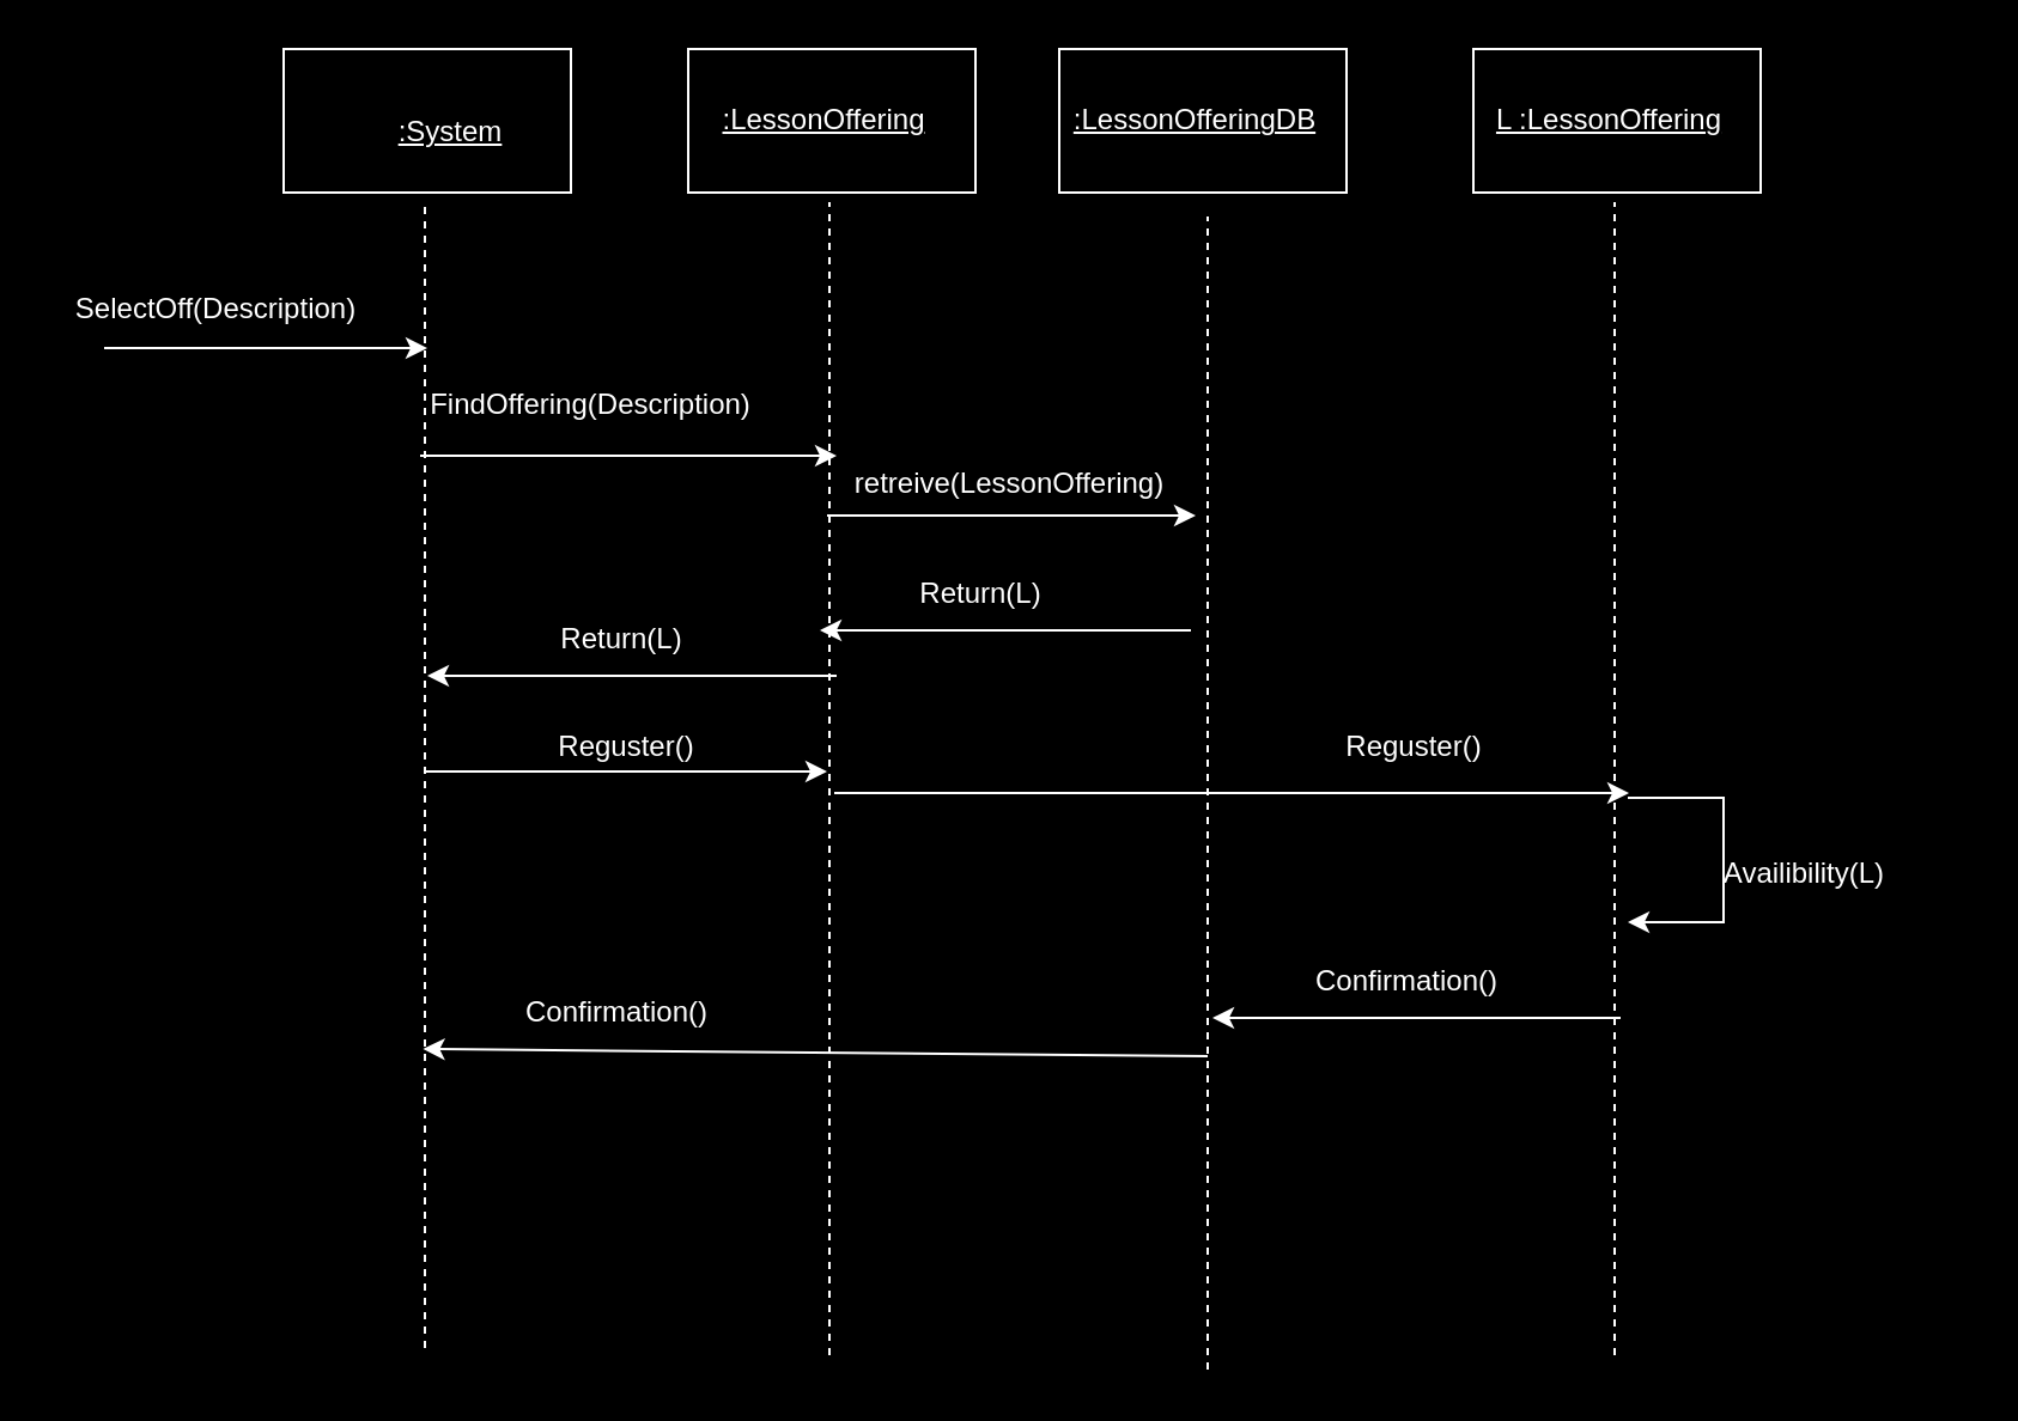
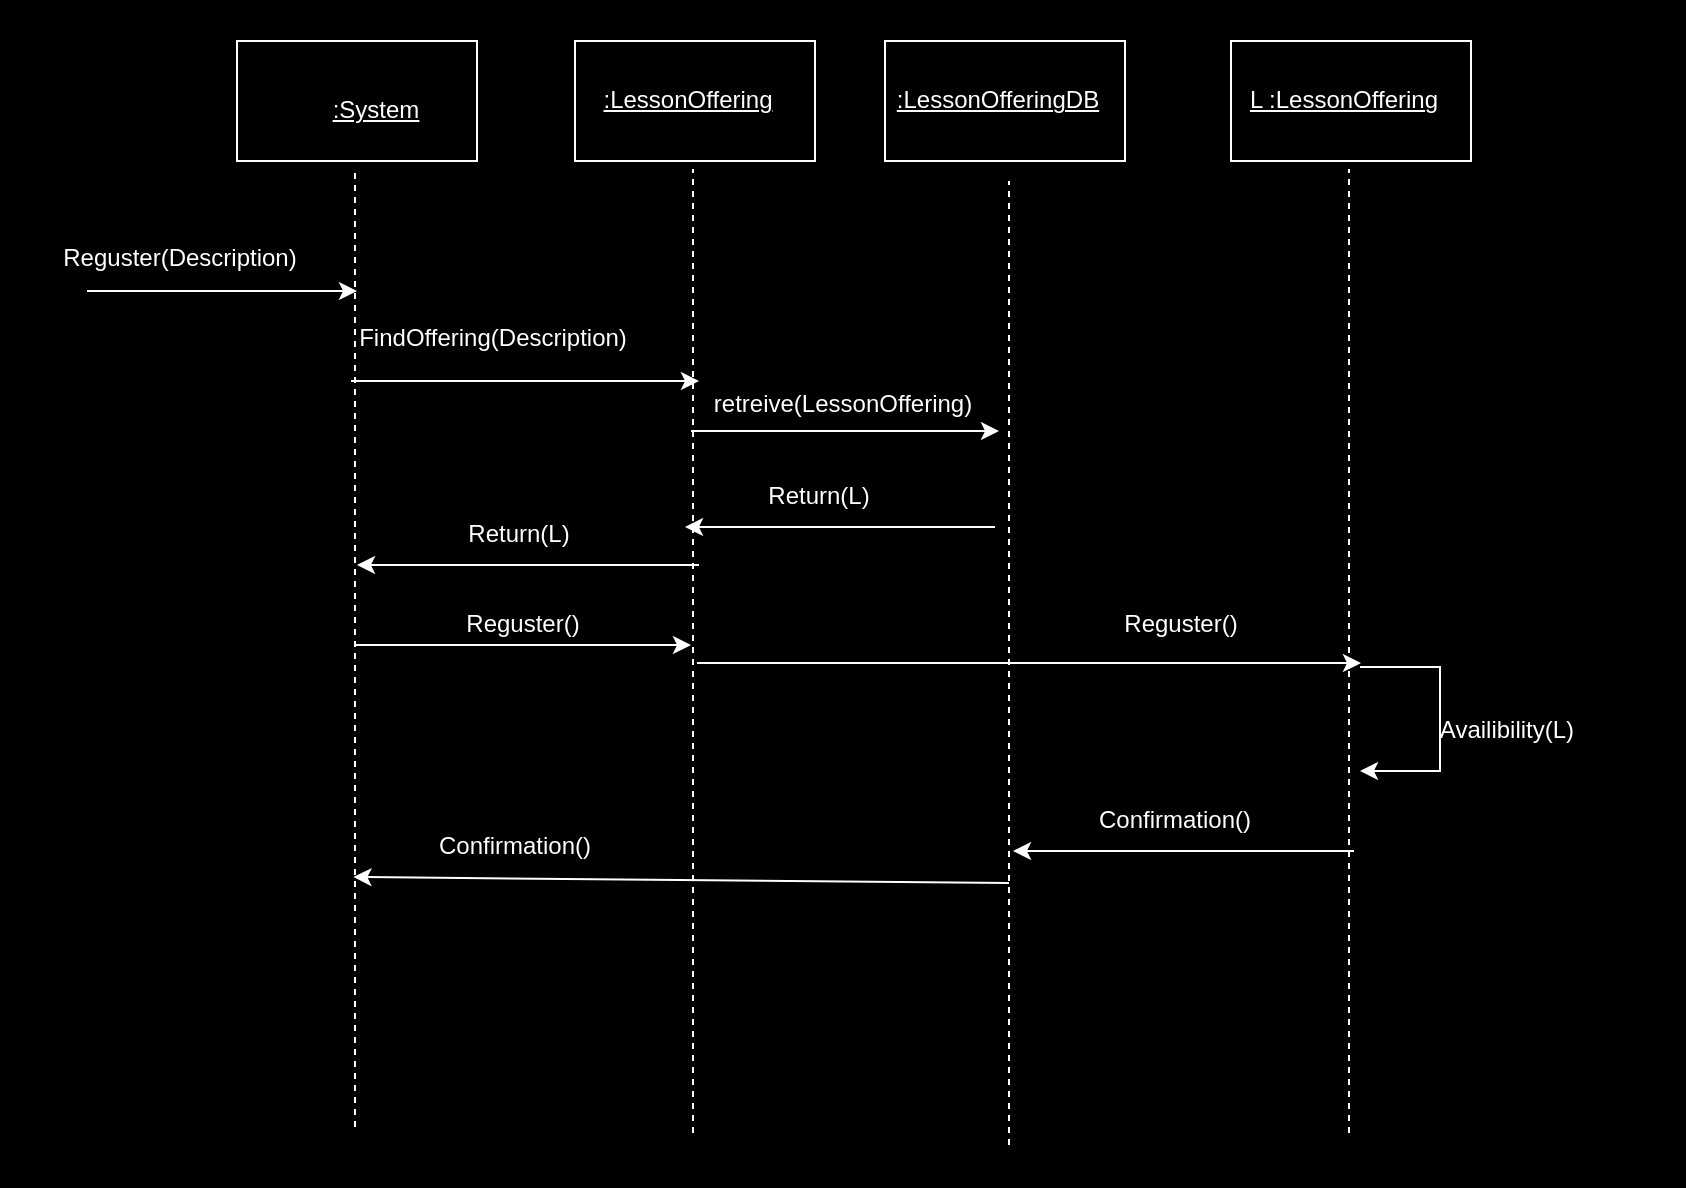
  <mxCell id="0" />
  <mxCell id="1" parent="0" />
  <mxCell id="2" value="" style="endArrow=classic;html=1;rounded=0;strokeColor=#FFFFFF;" edge="1" parent="1"><mxGeometry width="50" height="50" relative="1" as="geometry"><mxPoint x="43" y="145" as="sourcePoint" /><mxPoint x="178" y="145" as="targetPoint" /></mxGeometry></mxCell>
- <mxCell id="3" value="Con" style="text;html=1;align=center;verticalAlign=middle;whiteSpace=wrap;rounded=0;" vertex="1" parent="1"><mxGeometry x="78" y="114" width="60" height="30" as="geometry" /></mxCell>
  <mxCell id="4" value="" style="endArrow=none;dashed=1;html=1;rounded=0;strokeColor=#FFFFFF;" edge="1" parent="1"><mxGeometry width="50" height="50" relative="1" as="geometry"><mxPoint x="177" y="563" as="sourcePoint" /><mxPoint x="177" y="84" as="targetPoint" /></mxGeometry></mxCell>
  <mxCell id="5" value="" style="rounded=0;whiteSpace=wrap;html=1;fillColor=#000000;strokeColor=#FFFFFF;" vertex="1" parent="1"><mxGeometry x="118" y="20" width="120" height="60" as="geometry" /></mxCell>
  <mxCell id="6" value="&lt;font color=&quot;#ffffff&quot;&gt;&lt;u&gt;:System&lt;/u&gt;&lt;/font&gt;" style="text;html=1;align=center;verticalAlign=middle;whiteSpace=wrap;rounded=0;" vertex="1" parent="1"><mxGeometry x="158" y="40" width="60" height="30" as="geometry" /></mxCell>
- <mxCell id="7" value="&lt;font color=&quot;#ffffff&quot;&gt;SelectOff(Description)&lt;/font&gt;" style="text;html=1;align=center;verticalAlign=middle;whiteSpace=wrap;rounded=0;" vertex="1" parent="1"><mxGeometry x="20" y="114" width="140" height="30" as="geometry" /></mxCell>
+ <mxCell id="7" value="&lt;font color=&quot;#ffffff&quot;&gt;Reguster(Description)&lt;/font&gt;" style="text;html=1;align=center;verticalAlign=middle;whiteSpace=wrap;rounded=0;" vertex="1" parent="1"><mxGeometry x="20" y="114" width="140" height="30" as="geometry" /></mxCell>
  <mxCell id="8" value="" style="endArrow=classic;html=1;rounded=0;strokeColor=#FFFFFF;" edge="1" parent="1"><mxGeometry width="50" height="50" relative="1" as="geometry"><mxPoint x="175" y="190" as="sourcePoint" /><mxPoint x="349" y="190" as="targetPoint" /></mxGeometry></mxCell>
  <mxCell id="9" value="" style="endArrow=none;dashed=1;html=1;rounded=0;strokeColor=#FFFFFF;" edge="1" parent="1"><mxGeometry width="50" height="50" relative="1" as="geometry"><mxPoint x="346" y="566" as="sourcePoint" /><mxPoint x="346" y="84" as="targetPoint" /></mxGeometry></mxCell>
  <mxCell id="10" value="" style="rounded=0;whiteSpace=wrap;html=1;fillColor=#000000;strokeColor=#FFFFFF;" vertex="1" parent="1"><mxGeometry x="287" y="20" width="120" height="60" as="geometry" /></mxCell>
  <mxCell id="11" value="&lt;font color=&quot;#ffffff&quot;&gt;&lt;u&gt;:LessonOffering&lt;/u&gt;&lt;/font&gt;" style="text;html=1;align=center;verticalAlign=middle;whiteSpace=wrap;rounded=0;" vertex="1" parent="1"><mxGeometry x="289" y="35" width="110" height="30" as="geometry" /></mxCell>
  <mxCell id="12" value="&lt;font color=&quot;#ffffff&quot;&gt;FindOffering(Description)&lt;/font&gt;" style="text;html=1;align=center;verticalAlign=middle;whiteSpace=wrap;rounded=0;" vertex="1" parent="1"><mxGeometry x="179" y="154" width="135" height="30" as="geometry" /></mxCell>
  <mxCell id="13" value="" style="endArrow=none;dashed=1;html=1;rounded=0;strokeColor=#FFFFFF;" edge="1" parent="1"><mxGeometry width="50" height="50" relative="1" as="geometry"><mxPoint x="504" y="572" as="sourcePoint" /><mxPoint x="504" y="90" as="targetPoint" /></mxGeometry></mxCell>
  <mxCell id="14" value="" style="rounded=0;whiteSpace=wrap;html=1;fillColor=#000000;strokeColor=#FFFFFF;" vertex="1" parent="1"><mxGeometry x="442" y="20" width="120" height="60" as="geometry" /></mxCell>
  <mxCell id="15" value="&lt;font color=&quot;#ffffff&quot;&gt;&lt;u&gt;:LessonOfferingDB&lt;/u&gt;&lt;/font&gt;" style="text;html=1;align=center;verticalAlign=middle;whiteSpace=wrap;rounded=0;" vertex="1" parent="1"><mxGeometry x="444" y="35" width="110" height="30" as="geometry" /></mxCell>
  <mxCell id="16" value="" style="endArrow=classic;html=1;rounded=0;strokeColor=#FFFFFF;" edge="1" parent="1"><mxGeometry width="50" height="50" relative="1" as="geometry"><mxPoint x="345" y="215" as="sourcePoint" /><mxPoint x="499" y="215" as="targetPoint" /></mxGeometry></mxCell>
  <mxCell id="17" value="&lt;font color=&quot;#ffffff&quot;&gt;retreive(LessonOffering)&lt;/font&gt;" style="text;html=1;align=center;verticalAlign=middle;whiteSpace=wrap;rounded=0;" vertex="1" parent="1"><mxGeometry x="354" y="187" width="135" height="30" as="geometry" /></mxCell>
  <mxCell id="18" value="" style="endArrow=classic;html=1;rounded=0;strokeColor=#FFFFFF;entryX=0;entryY=1;entryDx=0;entryDy=0;" edge="1" parent="1" target="19"><mxGeometry width="50" height="50" relative="1" as="geometry"><mxPoint x="497" y="263" as="sourcePoint" /><mxPoint x="179" y="277" as="targetPoint" /></mxGeometry></mxCell>
  <mxCell id="19" value="&lt;font color=&quot;#ffffff&quot;&gt;Return(L)&lt;/font&gt;" style="text;html=1;align=center;verticalAlign=middle;whiteSpace=wrap;rounded=0;" vertex="1" parent="1"><mxGeometry x="342" y="233" width="135" height="30" as="geometry" /></mxCell>
  <mxCell id="20" value="" style="endArrow=classic;html=1;rounded=0;strokeColor=#FFFFFF;" edge="1" parent="1"><mxGeometry width="50" height="50" relative="1" as="geometry"><mxPoint x="679.5" y="333" as="sourcePoint" /><mxPoint x="679.5" y="385" as="targetPoint" /><Array as="points"><mxPoint x="719.5" y="333" /><mxPoint x="719.5" y="385" /></Array></mxGeometry></mxCell>
  <mxCell id="21" value="&lt;font color=&quot;#ffffff&quot;&gt;Availibility(L)&lt;/font&gt;" style="text;html=1;align=center;verticalAlign=middle;whiteSpace=wrap;rounded=0;" vertex="1" parent="1"><mxGeometry x="685.5" y="350" width="135" height="30" as="geometry" /></mxCell>
  <mxCell id="22" value="" style="endArrow=classic;html=1;rounded=0;strokeColor=#FFFFFF;" edge="1" parent="1"><mxGeometry width="50" height="50" relative="1" as="geometry"><mxPoint x="676.5" y="425" as="sourcePoint" /><mxPoint x="506" y="425" as="targetPoint" /></mxGeometry></mxCell>
  <mxCell id="23" value="&lt;font color=&quot;#ffffff&quot;&gt;Confirmation()&lt;/font&gt;" style="text;html=1;align=center;verticalAlign=middle;whiteSpace=wrap;rounded=0;" vertex="1" parent="1"><mxGeometry x="519.5" y="395" width="135" height="30" as="geometry" /></mxCell>
  <mxCell id="24" value="" style="endArrow=classic;html=1;rounded=0;strokeColor=#FFFFFF;" edge="1" parent="1"><mxGeometry width="50" height="50" relative="1" as="geometry"><mxPoint x="349" y="282" as="sourcePoint" /><mxPoint x="178" y="282" as="targetPoint" /></mxGeometry></mxCell>
  <mxCell id="25" value="&lt;font color=&quot;#ffffff&quot;&gt;Return(L)&lt;/font&gt;" style="text;html=1;align=center;verticalAlign=middle;whiteSpace=wrap;rounded=0;" vertex="1" parent="1"><mxGeometry x="192" y="252" width="135" height="30" as="geometry" /></mxCell>
  <mxCell id="26" value="" style="endArrow=classic;html=1;rounded=0;strokeColor=#FFFFFF;" edge="1" parent="1"><mxGeometry width="50" height="50" relative="1" as="geometry"><mxPoint x="348" y="331" as="sourcePoint" /><mxPoint x="680" y="331" as="targetPoint" /></mxGeometry></mxCell>
  <mxCell id="27" value="&lt;font color=&quot;#ffffff&quot;&gt;Reguster()&lt;/font&gt;" style="text;html=1;align=center;verticalAlign=middle;whiteSpace=wrap;rounded=0;" vertex="1" parent="1"><mxGeometry x="523" y="297" width="135" height="30" as="geometry" /></mxCell>
  <mxCell id="28" value="" style="endArrow=none;dashed=1;html=1;rounded=0;strokeColor=#FFFFFF;" edge="1" parent="1"><mxGeometry width="50" height="50" relative="1" as="geometry"><mxPoint x="674" y="566" as="sourcePoint" /><mxPoint x="674" y="84" as="targetPoint" /></mxGeometry></mxCell>
  <mxCell id="29" value="" style="rounded=0;whiteSpace=wrap;html=1;fillColor=#000000;strokeColor=#FFFFFF;" vertex="1" parent="1"><mxGeometry x="615" y="20" width="120" height="60" as="geometry" /></mxCell>
  <mxCell id="30" value="&lt;font color=&quot;#ffffff&quot;&gt;&lt;u&gt;L :LessonOffering&lt;/u&gt;&lt;/font&gt;" style="text;html=1;align=center;verticalAlign=middle;whiteSpace=wrap;rounded=0;" vertex="1" parent="1"><mxGeometry x="617" y="35" width="110" height="30" as="geometry" /></mxCell>
  <mxCell id="31" value="" style="endArrow=classic;html=1;rounded=0;strokeColor=#FFFFFF;" edge="1" parent="1"><mxGeometry width="50" height="50" relative="1" as="geometry"><mxPoint x="177.5" y="322" as="sourcePoint" /><mxPoint x="345" y="322" as="targetPoint" /></mxGeometry></mxCell>
  <mxCell id="32" value="&lt;font color=&quot;#ffffff&quot;&gt;Reguster()&lt;/font&gt;" style="text;html=1;align=center;verticalAlign=middle;whiteSpace=wrap;rounded=0;" vertex="1" parent="1"><mxGeometry x="194" y="297" width="135" height="30" as="geometry" /></mxCell>
  <mxCell id="33" value="" style="endArrow=classic;html=1;rounded=0;strokeColor=#FFFFFF;" edge="1" parent="1"><mxGeometry width="50" height="50" relative="1" as="geometry"><mxPoint x="504" y="441" as="sourcePoint" /><mxPoint x="176.25" y="438" as="targetPoint" /></mxGeometry></mxCell>
  <mxCell id="34" value="&lt;font color=&quot;#ffffff&quot;&gt;Confirmation()&lt;/font&gt;" style="text;html=1;align=center;verticalAlign=middle;whiteSpace=wrap;rounded=0;" vertex="1" parent="1"><mxGeometry x="189.75" y="408" width="135" height="30" as="geometry" /></mxCell>
